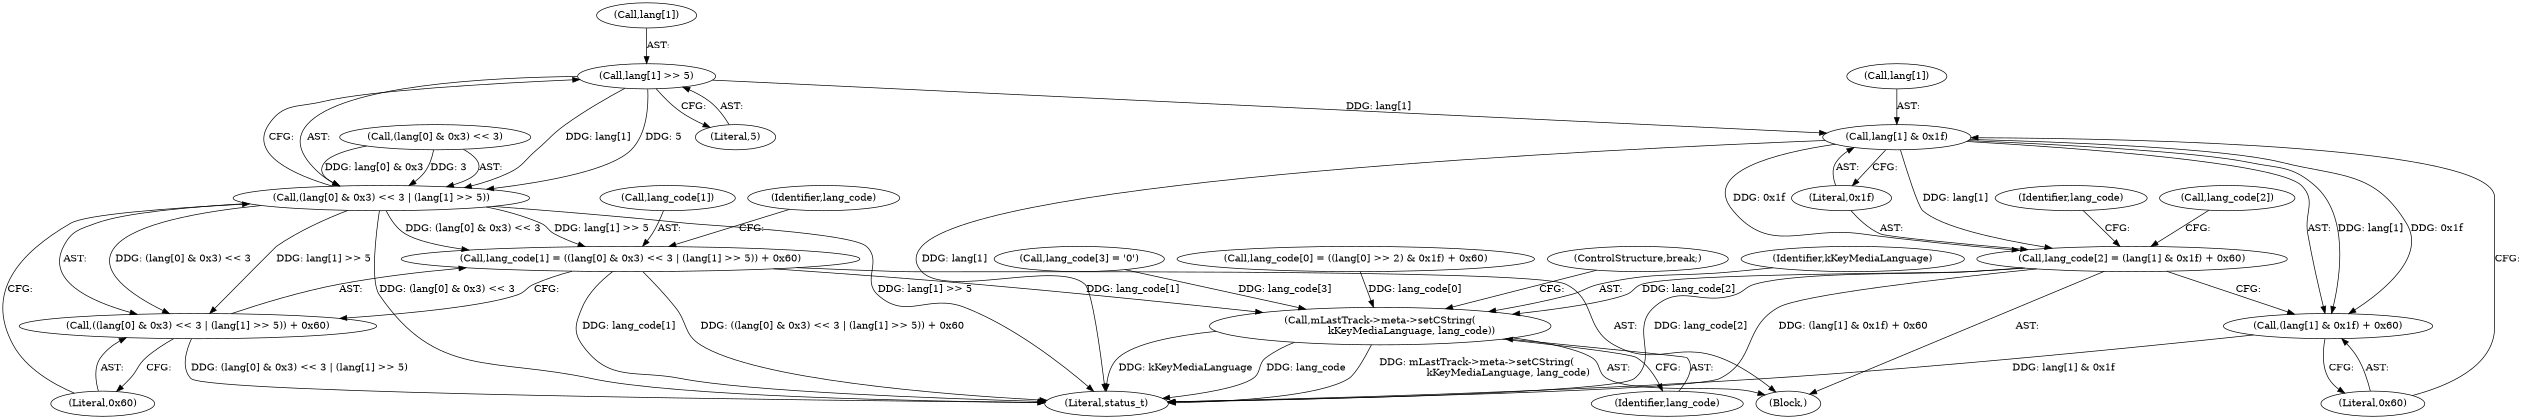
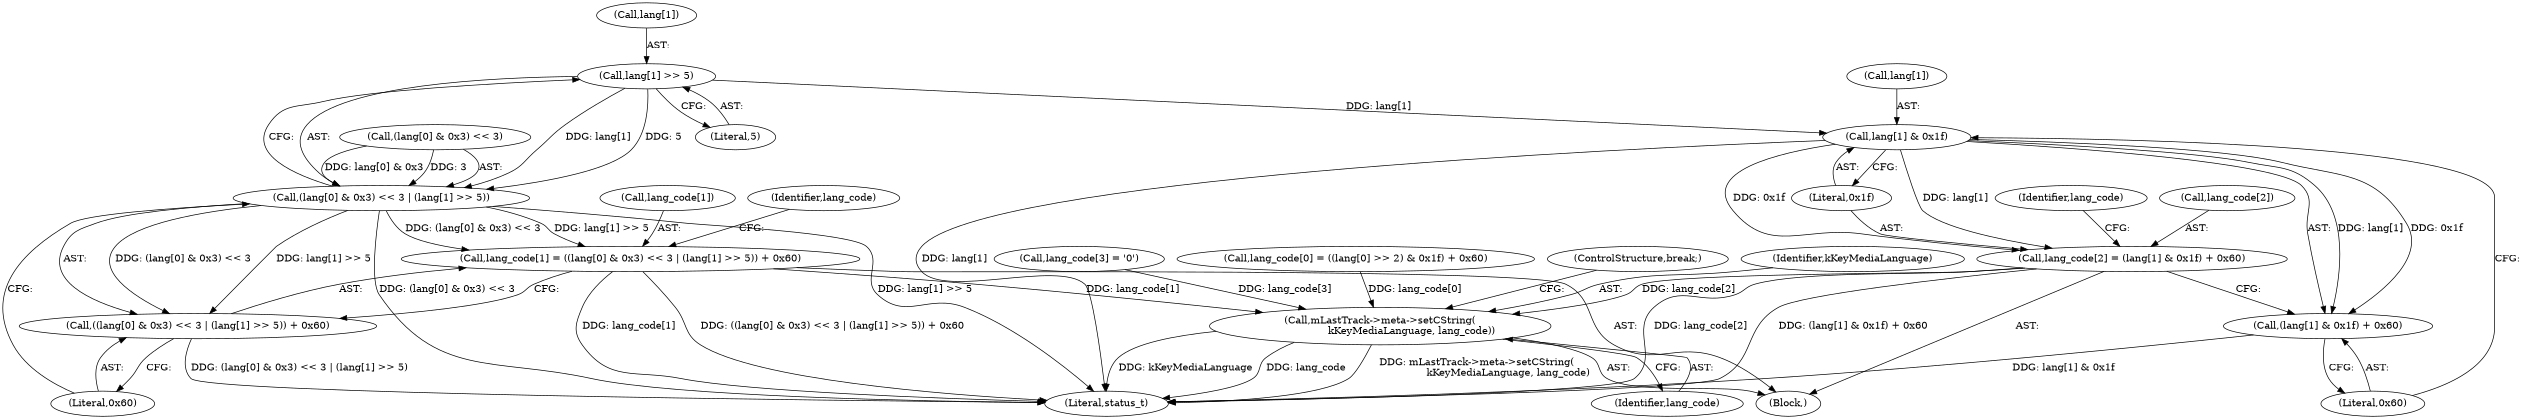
  digraph {
    n1 [label="(Call,lang[1] >> 5)"]
    n2 [label="(Call,(lang[0] & 0x3) << 3 | (lang[1] >> 5))"]
    n3 [label="(Call,lang[1] & 0x1f)"]
    n4 [label="(Literal,5)"]
    n5 [label="(Call,lang_code[1] = ((lang[0] & 0x3) << 3 | (lang[1] >> 5)) + 0x60)"]
    n6 [label="(Call,((lang[0] & 0x3) << 3 | (lang[1] >> 5)) + 0x60)"]
    n7 [label="(Literal,status_t)"]
    n8 [label="(Call,lang_code[2] = (lang[1] & 0x1f) + 0x60)"]
    n9 [label="(Call,(lang[1] & 0x1f) + 0x60)"]
    n10 [label="(Literal,0x1f)"]
    n11 [label="(Call,mLastTrack->meta->setCString(\n                    kKeyMediaLanguage, lang_code))"]
    n12 [label="(Block,)"]
    n13 [label="(Literal,0x60)"]
    n14 [label="(Identifier,lang_code)"]
    n15 [label="(Literal,0x60)"]
    n16 [label="(Call,lang_code[0] = ((lang[0] >> 2) & 0x1f) + 0x60)"]
    n17 [label="(Identifier,lang_code)"]
    n18 [label="(Call,lang[1])"]
    n19 [label="(ControlStructure,break;)"]
    n20 [label="(Identifier,kKeyMediaLanguage)"]
    n21 [label="(Call,(lang[0] & 0x3) << 3)"]
    n22 [label="(Call,lang_code[3] = '\0')"]
    n23 [label="(Call,lang[1])"]
    n24 [label="(Call,lang_code[1])"]
    n25 [label="(Call,lang_code[2])"]
    n26 [label="(Identifier,lang_code)"]
    n1 -> n2 [label="AST: "]
    n1 -> n2 [label="DDG: lang[1]"]
    n1 -> n2 [label="DDG: 5"]
    n1 -> n3 [label="DDG: lang[1]"]
    n1 -> n4 [label="CFG: "]
    n2 -> n1 [label="CFG: "]
    n2 -> n5 [label="DDG: (lang[0] & 0x3) << 3"]
    n2 -> n5 [label="DDG: lang[1] >> 5"]
    n2 -> n6 [label="AST: "]
    n2 -> n6 [label="DDG: (lang[0] & 0x3) << 3"]
    n2 -> n6 [label="DDG: lang[1] >> 5"]
    n2 -> n7 [label="DDG: lang[1] >> 5"]
    n2 -> n7 [label="DDG: (lang[0] & 0x3) << 3"]
    n3 -> n7 [label="DDG: lang[1]"]
    n3 -> n8 [label="DDG: lang[1]"]
    n3 -> n8 [label="DDG: 0x1f"]
    n3 -> n9 [label="AST: "]
    n3 -> n9 [label="DDG: lang[1]"]
    n3 -> n9 [label="DDG: 0x1f"]
    n3 -> n10 [label="CFG: "]
    n4 -> n1 [label="AST: "]
    n5 -> n6 [label="CFG: "]
    n5 -> n7 [label="DDG: lang_code[1]"]
    n5 -> n7 [label="DDG: ((lang[0] & 0x3) << 3 | (lang[1] >> 5)) + 0x60"]
    n5 -> n11 [label="DDG: lang_code[1]"]
    n5 -> n12 [label="AST: "]
    n6 -> n5 [label="AST: "]
    n6 -> n7 [label="DDG: (lang[0] & 0x3) << 3 | (lang[1] >> 5)"]
    n6 -> n13 [label="CFG: "]
    n8 -> n7 [label="DDG: lang_code[2]"]
    n8 -> n7 [label="DDG: (lang[1] & 0x1f) + 0x60"]
    n8 -> n9 [label="CFG: "]
    n8 -> n11 [label="DDG: lang_code[2]"]
    n8 -> n12 [label="AST: "]
    n9 -> n7 [label="DDG: lang[1] & 0x1f"]
    n9 -> n15 [label="CFG: "]
    n10 -> n3 [label="AST: "]
    n10 -> n8 [label="AST: "]
    n11 -> n7 [label="DDG: mLastTrack->meta->setCString(\n                    kKeyMediaLanguage, lang_code)"]
    n11 -> n7 [label="DDG: kKeyMediaLanguage"]
    n11 -> n7 [label="DDG: lang_code"]
    n11 -> n12 [label="AST: "]
    n11 -> n14 [label="CFG: "]
    n13 -> n2 [label="CFG: "]
    n13 -> n6 [label="AST: "]
    n14 -> n11 [label="AST: "]
    n15 -> n3 [label="CFG: "]
    n15 -> n9 [label="AST: "]
    n16 -> n11 [label="DDG: lang_code[0]"]
    n17 -> n8 [label="CFG: "]
    n18 -> n1 [label="AST: "]
    n19 -> n11 [label="CFG: "]
    n20 -> n11 [label="AST: "]
    n21 -> n2 [label="AST: "]
    n21 -> n2 [label="DDG: lang[0] & 0x3"]
    n21 -> n2 [label="DDG: 3"]
    n22 -> n11 [label="DDG: lang_code[3]"]
    n23 -> n3 [label="AST: "]
    n24 -> n5 [label="AST: "]
-   n25 -> n8 [label="CFG: "]
+   n25 -> n8 [label="AST: "]
    n26 -> n5 [label="CFG: "]
  }
